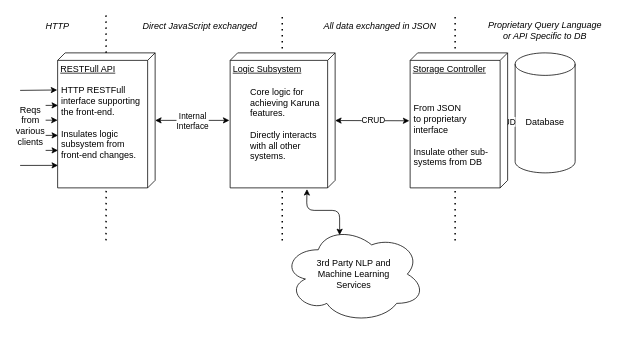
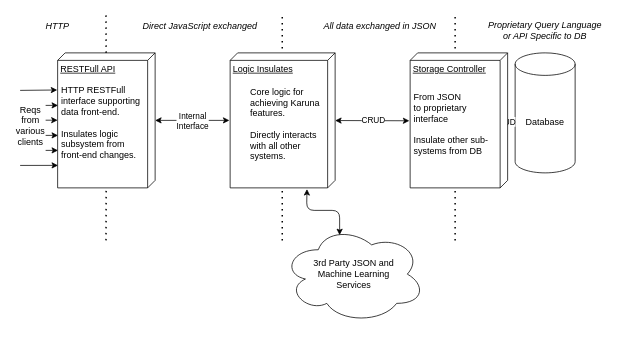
  <mxCell id="0" />
  <mxCell id="1" parent="0" />
  <mxCell id="2" value="" style="endArrow=none;dashed=1;html=1;dashPattern=1 3;strokeWidth=2;" parent="1" source="22" edge="1"><mxGeometry width="50" height="50" relative="1" as="geometry"><mxPoint x="140.5" y="320" as="sourcePoint" /><mxPoint x="140.5" y="20" as="targetPoint" /></mxGeometry></mxCell>
  <mxCell id="3" value="Database" style="shape=cylinder3;whiteSpace=wrap;html=1;boundedLbl=1;backgroundOutline=1;size=15;" parent="1" vertex="1"><mxGeometry x="686" y="70" width="80" height="160" as="geometry" /></mxCell>
  <mxCell id="4" value="" style="endArrow=classic;startArrow=classic;html=1;entryX=-0.019;entryY=0.569;entryDx=0;entryDy=0;entryPerimeter=0;exitX=0.506;exitY=0;exitDx=0;exitDy=0;exitPerimeter=0;" parent="1" source="18" target="3" edge="1"><mxGeometry width="50" height="50" relative="1" as="geometry"><mxPoint x="726" y="130" as="sourcePoint" /><mxPoint x="716" y="190" as="targetPoint" /></mxGeometry></mxCell>
  <mxCell id="5" value="CRUD" style="edgeLabel;html=1;align=center;verticalAlign=middle;resizable=0;points=[];" parent="4" vertex="1" connectable="0"><mxGeometry x="0.25" relative="1" as="geometry"><mxPoint x="-10.74" as="offset" /></mxGeometry></mxCell>
  <mxCell id="6" value="&lt;i&gt;Proprietary Query Language&lt;br&gt;or API Specific to DB&lt;/i&gt;" style="text;html=1;strokeColor=none;fillColor=none;align=center;verticalAlign=middle;whiteSpace=wrap;rounded=0;" parent="1" vertex="1"><mxGeometry x="636" y="20" width="180" height="40" as="geometry" /></mxCell>
  <mxCell id="7" value="&lt;i&gt;All data exchanged in JSON&lt;/i&gt;" style="text;html=1;strokeColor=none;fillColor=none;align=center;verticalAlign=middle;whiteSpace=wrap;rounded=0;" parent="1" vertex="1"><mxGeometry x="416" y="20" width="180" height="30" as="geometry" /></mxCell>
  <mxCell id="8" value="&lt;i&gt;Direct JavaScript exchanged&lt;/i&gt;" style="text;html=1;strokeColor=none;fillColor=none;align=center;verticalAlign=middle;whiteSpace=wrap;rounded=0;" parent="1" vertex="1"><mxGeometry x="176" y="20" width="180" height="30" as="geometry" /></mxCell>
  <mxCell id="9" value="&lt;i&gt;HTTP&lt;/i&gt;" style="text;html=1;strokeColor=none;fillColor=none;align=center;verticalAlign=middle;whiteSpace=wrap;rounded=0;" parent="1" vertex="1"><mxGeometry x="26" y="20" width="100" height="30" as="geometry" /></mxCell>
  <mxCell id="10" value="" style="endArrow=classic;startArrow=classic;html=1;entryX=0.503;entryY=1.008;entryDx=0;entryDy=0;entryPerimeter=0;" parent="1" source="14" target="18" edge="1"><mxGeometry width="50" height="50" relative="1" as="geometry"><mxPoint x="476" y="130" as="sourcePoint" /><mxPoint x="526" y="140" as="targetPoint" /></mxGeometry></mxCell>
  <mxCell id="11" value="CRUD" style="edgeLabel;html=1;align=center;verticalAlign=middle;resizable=0;points=[];" parent="10" vertex="1" connectable="0"><mxGeometry x="0.24" y="-1" relative="1" as="geometry"><mxPoint x="-10" y="-2.04" as="offset" /></mxGeometry></mxCell>
  <mxCell id="12" value="" style="group" parent="1" vertex="1" connectable="0"><mxGeometry x="306" y="20" width="140" height="300" as="geometry" /></mxCell>
  <mxCell id="13" value="" style="endArrow=none;dashed=1;html=1;dashPattern=1 3;strokeWidth=2;" parent="12" edge="1"><mxGeometry width="50" height="50" relative="1" as="geometry"><mxPoint x="69.5" y="300" as="sourcePoint" /><mxPoint x="69.5" as="targetPoint" /></mxGeometry></mxCell>
- <mxCell id="14" value="Logic Subsystem" style="verticalAlign=top;align=left;spacingTop=8;spacingLeft=2;spacingRight=12;shape=cube;size=10;direction=south;fontStyle=4;html=1;" parent="12" vertex="1"><mxGeometry y="50" width="140" height="180" as="geometry" /></mxCell>
+ <mxCell id="14" value="Logic Insulates" style="verticalAlign=top;align=left;spacingTop=8;spacingLeft=2;spacingRight=12;shape=cube;size=10;direction=south;fontStyle=4;html=1;" parent="12" vertex="1"><mxGeometry y="50" width="140" height="180" as="geometry" /></mxCell>
  <mxCell id="15" value="Core logic for achieving Karuna features.&lt;br&gt;&lt;br&gt;Directly interacts with all other systems." style="text;html=1;strokeColor=none;fillColor=none;align=left;verticalAlign=middle;whiteSpace=wrap;rounded=0;" parent="12" vertex="1"><mxGeometry x="25" y="90" width="112" height="110" as="geometry" /></mxCell>
  <mxCell id="16" value="" style="group" parent="1" vertex="1" connectable="0"><mxGeometry x="546" y="20" width="130" height="300" as="geometry" /></mxCell>
  <mxCell id="17" value="" style="endArrow=none;dashed=1;html=1;dashPattern=1 3;strokeWidth=2;" parent="16" edge="1"><mxGeometry width="50" height="50" relative="1" as="geometry"><mxPoint x="60" y="300" as="sourcePoint" /><mxPoint x="60" as="targetPoint" /></mxGeometry></mxCell>
  <mxCell id="18" value="Storage Controller" style="verticalAlign=top;align=left;spacingTop=8;spacingLeft=2;spacingRight=12;shape=cube;size=10;direction=south;fontStyle=4;html=1;" parent="16" vertex="1"><mxGeometry y="50" width="130" height="180" as="geometry" /></mxCell>
- <mxCell id="19" value="&lt;span&gt;From JSON&lt;/span&gt;&lt;br&gt;&lt;span&gt;to proprietary&lt;/span&gt;&lt;br&gt;&lt;span&gt;interface&lt;/span&gt;&lt;br&gt;&lt;br&gt;&lt;span&gt;Insulate other sub-&lt;/span&gt;&lt;br&gt;&lt;div&gt;&lt;span&gt;systems from DB&lt;/span&gt;&lt;/div&gt;" style="text;html=1;strokeColor=none;fillColor=none;align=left;verticalAlign=middle;whiteSpace=wrap;rounded=0;" parent="16" vertex="1"><mxGeometry x="3" y="105" width="112" height="110" as="geometry" /></mxCell>
- <mxCell id="20" value="3rd Party NLP and&lt;br&gt;Machine Learning&lt;br&gt;Services" style="ellipse;shape=cloud;whiteSpace=wrap;html=1;" parent="1" vertex="1"><mxGeometry x="376" y="300" width="190" height="130" as="geometry" /></mxCell>
+ <mxCell id="19" value="&lt;span&gt;From JSON&lt;/span&gt;&lt;br&gt;&lt;span&gt;to proprietary&lt;/span&gt;&lt;br&gt;&lt;span&gt;interface&lt;/span&gt;&lt;br&gt;&lt;br&gt;&lt;span&gt;Insulate other sub-&lt;/span&gt;&lt;br&gt;&lt;div&gt;&lt;span&gt;systems from DB&lt;/span&gt;&lt;/div&gt;" style="text;html=1;strokeColor=none;fillColor=none;align=left;verticalAlign=middle;whiteSpace=wrap;rounded=0;" parent="16" vertex="1"><mxGeometry x="3" y="90" width="112" height="110" as="geometry" /></mxCell>
+ <mxCell id="20" value="3rd Party JSON and&lt;br&gt;Machine Learning&lt;br&gt;Services" style="ellipse;shape=cloud;whiteSpace=wrap;html=1;" parent="1" vertex="1"><mxGeometry x="376" y="300" width="190" height="130" as="geometry" /></mxCell>
  <mxCell id="21" value="" style="endArrow=classic;startArrow=classic;html=1;entryX=1.009;entryY=0.268;entryDx=0;entryDy=0;entryPerimeter=0;exitX=0.4;exitY=0.1;exitDx=0;exitDy=0;exitPerimeter=0;" parent="1" source="20" target="14" edge="1"><mxGeometry width="50" height="50" relative="1" as="geometry"><mxPoint x="306" y="390" as="sourcePoint" /><mxPoint x="356" y="340" as="targetPoint" /><Array as="points"><mxPoint x="452" y="280" /><mxPoint x="408" y="280" /></Array></mxGeometry></mxCell>
  <mxCell id="22" value="RESTFull API" style="verticalAlign=top;align=left;spacingTop=8;spacingLeft=2;spacingRight=12;shape=cube;size=10;direction=south;fontStyle=4;html=1;" parent="1" vertex="1"><mxGeometry x="76" y="70" width="130" height="180" as="geometry" /></mxCell>
  <mxCell id="23" value="" style="endArrow=none;dashed=1;html=1;dashPattern=1 3;strokeWidth=2;" parent="1" target="22" edge="1"><mxGeometry width="50" height="50" relative="1" as="geometry"><mxPoint x="140.5" y="320" as="sourcePoint" /><mxPoint x="140.5" y="20" as="targetPoint" /></mxGeometry></mxCell>
  <mxCell id="24" value="" style="endArrow=classic;startArrow=classic;html=1;entryX=0.5;entryY=1.007;entryDx=0;entryDy=0;entryPerimeter=0;" parent="1" source="22" target="14" edge="1"><mxGeometry width="50" height="50" relative="1" as="geometry"><mxPoint x="226" y="340" as="sourcePoint" /><mxPoint x="276" y="290" as="targetPoint" /></mxGeometry></mxCell>
  <mxCell id="25" value="Internal&lt;br&gt;Interface" style="edgeLabel;html=1;align=center;verticalAlign=middle;resizable=0;points=[];" parent="24" vertex="1" connectable="0"><mxGeometry x="0.262" relative="1" as="geometry"><mxPoint x="-12.5" as="offset" /></mxGeometry></mxCell>
  <mxCell id="26" value="" style="endArrow=classic;html=1;entryX=0.294;entryY=0.996;entryDx=0;entryDy=0;entryPerimeter=0;" parent="1" edge="1"><mxGeometry width="50" height="50" relative="1" as="geometry"><mxPoint x="26" y="140.08" as="sourcePoint" /><mxPoint x="76.52" y="140" as="targetPoint" /></mxGeometry></mxCell>
  <mxCell id="27" value="" style="endArrow=classic;html=1;entryX=0.294;entryY=0.996;entryDx=0;entryDy=0;entryPerimeter=0;" parent="1" edge="1"><mxGeometry width="50" height="50" relative="1" as="geometry"><mxPoint x="25.48" y="159.83" as="sourcePoint" /><mxPoint x="76" y="159.75" as="targetPoint" /></mxGeometry></mxCell>
  <mxCell id="28" value="" style="endArrow=classic;html=1;entryX=0.294;entryY=0.996;entryDx=0;entryDy=0;entryPerimeter=0;" parent="1" edge="1"><mxGeometry width="50" height="50" relative="1" as="geometry"><mxPoint x="26" y="180.08" as="sourcePoint" /><mxPoint x="76.52" y="180" as="targetPoint" /></mxGeometry></mxCell>
  <mxCell id="29" value="" style="endArrow=classic;html=1;entryX=0.294;entryY=0.996;entryDx=0;entryDy=0;entryPerimeter=0;" parent="1" edge="1"><mxGeometry width="50" height="50" relative="1" as="geometry"><mxPoint x="26" y="200.08" as="sourcePoint" /><mxPoint x="76.52" y="200" as="targetPoint" /></mxGeometry></mxCell>
  <mxCell id="30" value="" style="endArrow=classic;html=1;entryX=0.294;entryY=0.996;entryDx=0;entryDy=0;entryPerimeter=0;" parent="1" edge="1"><mxGeometry width="50" height="50" relative="1" as="geometry"><mxPoint x="26" y="220.08" as="sourcePoint" /><mxPoint x="76.52" y="220" as="targetPoint" /></mxGeometry></mxCell>
  <mxCell id="31" value="" style="endArrow=classic;html=1;entryX=0.275;entryY=1.004;entryDx=0;entryDy=0;entryPerimeter=0;" parent="1" target="22" edge="1"><mxGeometry width="50" height="50" relative="1" as="geometry"><mxPoint x="26" y="120" as="sourcePoint" /><mxPoint x="56" y="110" as="targetPoint" /></mxGeometry></mxCell>
  <mxCell id="32" value="Reqs&lt;br&gt;from various&lt;br&gt;clients" style="text;html=1;strokeColor=none;align=center;verticalAlign=middle;whiteSpace=wrap;rounded=0;fillColor=#ffffff;" parent="1" vertex="1"><mxGeometry x="20" y="130" width="40" height="73" as="geometry" /></mxCell>
- <mxCell id="33" value="HTTP RESTFull interface supporting the front-end.&lt;br&gt;&lt;br&gt;Insulates logic subsystem from front-end changes." style="text;html=1;strokeColor=none;fillColor=none;align=left;verticalAlign=middle;whiteSpace=wrap;rounded=0;" parent="1" vertex="1"><mxGeometry x="79" y="108" width="112" height="110" as="geometry" /></mxCell>
+ <mxCell id="33" value="HTTP RESTFull interface supporting data front-end.&lt;br&gt;&lt;br&gt;Insulates logic subsystem from front-end changes." style="text;html=1;strokeColor=none;fillColor=none;align=left;verticalAlign=middle;whiteSpace=wrap;rounded=0;" parent="1" vertex="1"><mxGeometry x="79" y="108" width="112" height="110" as="geometry" /></mxCell>
